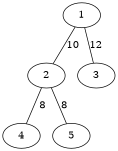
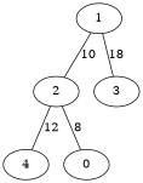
  graph {
    1
    2
    3
    4
-   5
+   5 [label=0]
    1 -- 2 [label=10]
-   1 -- 3 [label=12]
-   2 -- 4 [label=8]
+   1 -- 3 [label=18]
+   2 -- 4 [label=12]
    2 -- 5 [label=8]
  }
